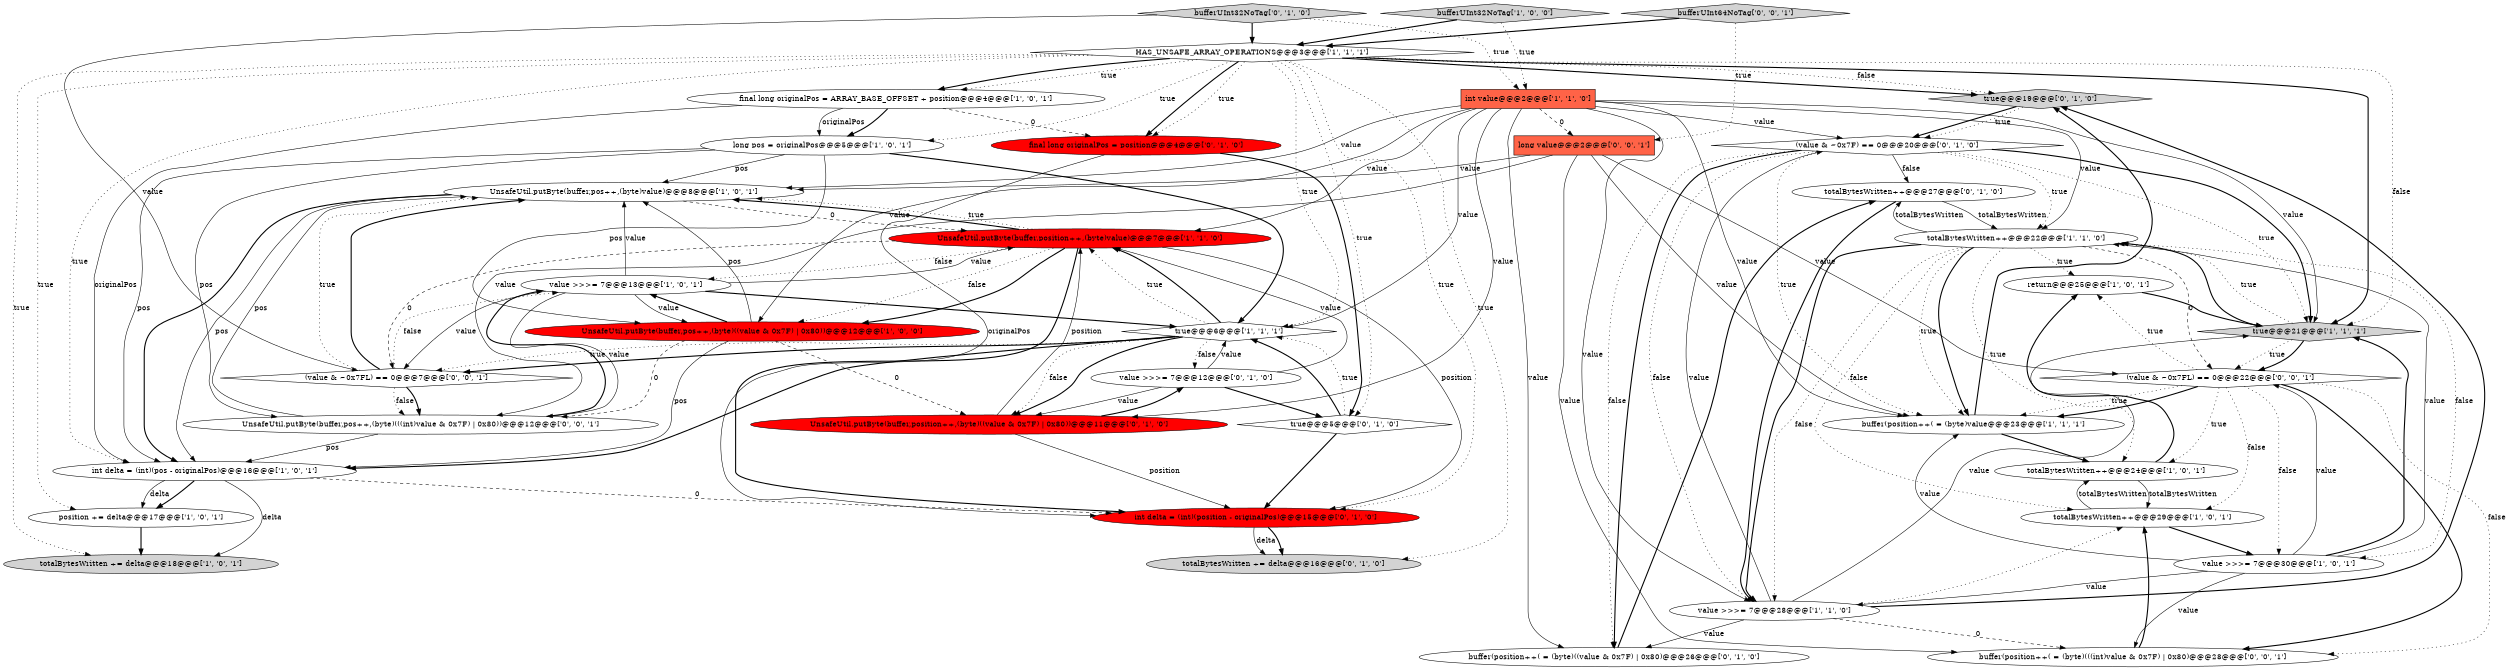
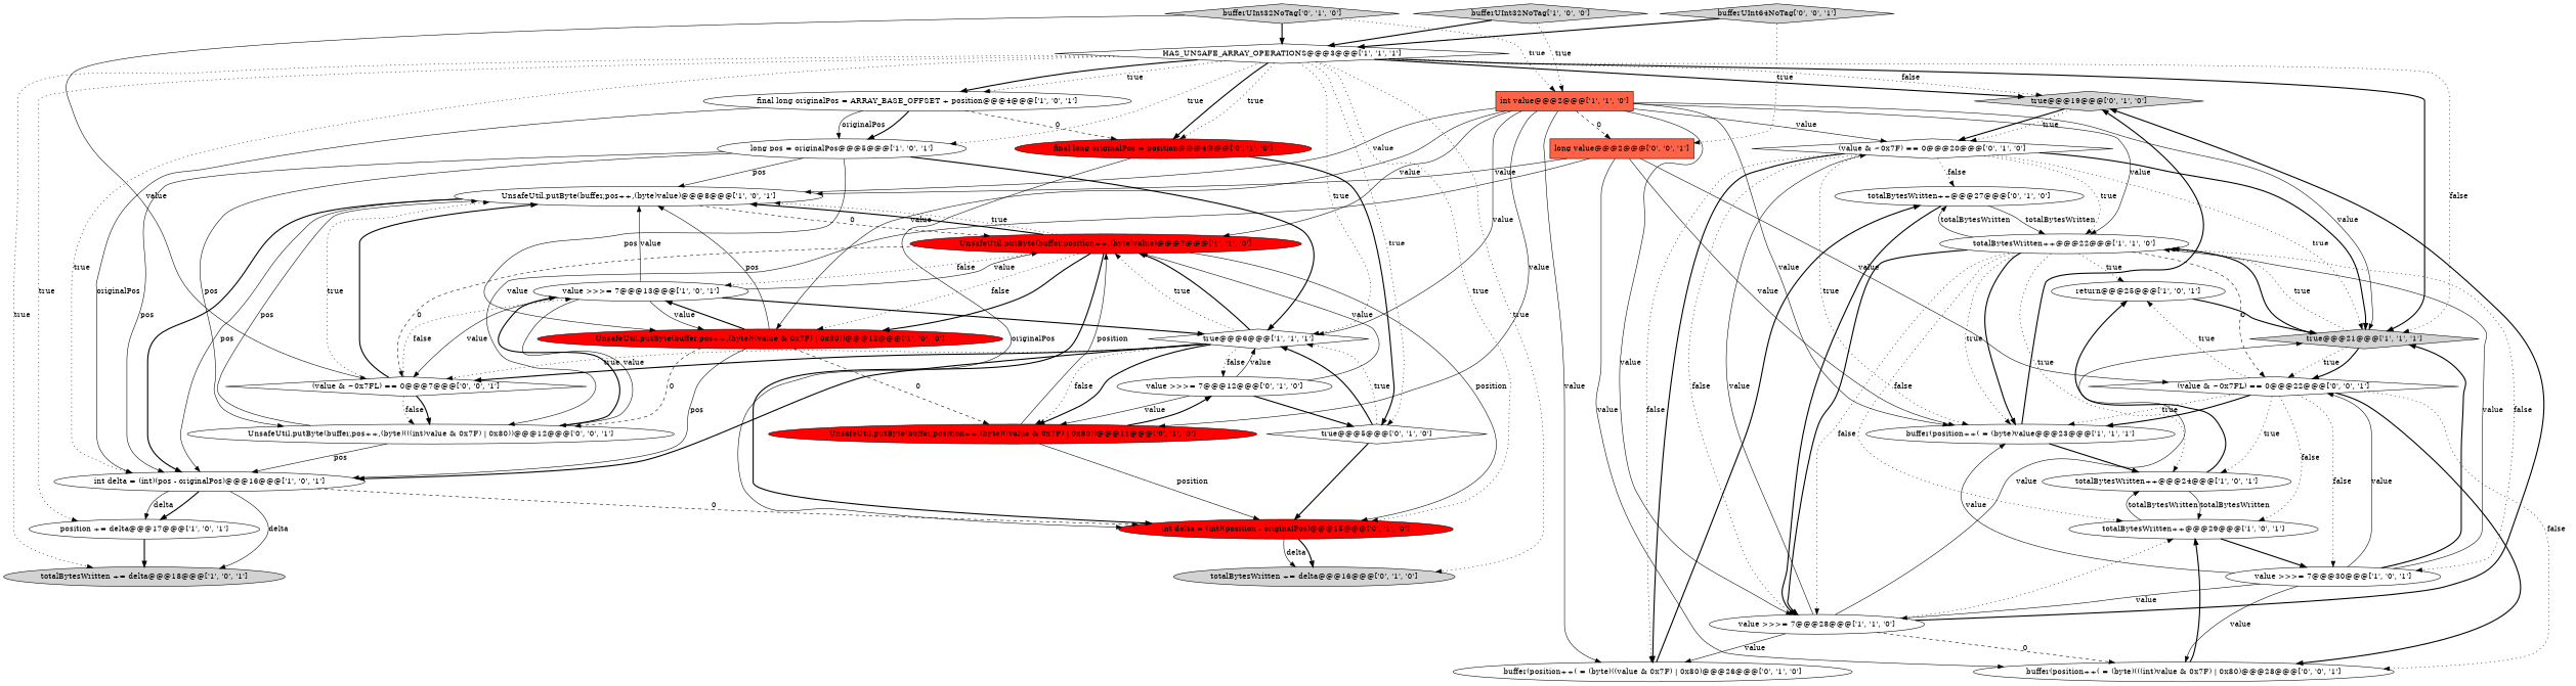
  digraph {
    node [fillcolor=white shape=ellipse style=filled]
    edge [style=solid]
    n1 [fillcolor=lightgray label="true@@@19@@@['0', '1', '0']" shape=diamond]
    n2 [label="(value & ~0x7F) == 0@@@20@@@['0', '1', '0']" shape=diamond]
    n3 [label="totalBytesWritten++@@@27@@@['0', '1', '0']"]
    n4 [label="totalBytesWritten++@@@22@@@['1', '1', '0']"]
    n5 [label="value >>>= 7@@@28@@@['1', '1', '0']"]
    n6 [label="buffer(position++( = (byte)((value & 0x7F) | 0x80)@@@26@@@['0', '1', '0']"]
    n7 [fillcolor=lightgray label="true@@@21@@@['1', '1', '1']" shape=diamond]
    n8 [label="buffer(position++( = (byte)value@@@23@@@['1', '1', '1']"]
    n9 [fillcolor=lightgray label="bufferUInt64NoTag['0', '0', '1']" shape=diamond]
    n10 [label="HAS_UNSAFE_ARRAY_OPERATIONS@@@3@@@['1', '1', '1']" shape=diamond]
    n11 [fillcolor=tomato label="long value@@@2@@@['0', '0', '1']" shape=box]
    n12 [fillcolor=red label="int delta = (int)(position - originalPos)@@@15@@@['0', '1', '0']"]
    n13 [label="final long originalPos = ARRAY_BASE_OFFSET + position@@@4@@@['1', '0', '1']"]
    n14 [label="int delta = (int)(pos - originalPos)@@@16@@@['1', '0', '1']"]
    n15 [fillcolor=red label="final long originalPos = position@@@4@@@['0', '1', '0']"]
    n16 [label="long pos = originalPos@@@5@@@['1', '0', '1']"]
    n17 [fillcolor=lightgray label="totalBytesWritten += delta@@@16@@@['0', '1', '0']"]
    n18 [fillcolor=lightgray label="totalBytesWritten += delta@@@18@@@['1', '0', '1']"]
    n19 [label="position += delta@@@17@@@['1', '0', '1']"]
    n20 [label="true@@@5@@@['0', '1', '0']" shape=diamond]
    n21 [label="true@@@6@@@['1', '1', '1']" shape=diamond]
    n22 [label="UnsafeUtil.putByte(buffer,pos++,(byte)value)@@@8@@@['1', '0', '1']"]
    n23 [label="UnsafeUtil.putByte(buffer,pos++,(byte)(((int)value & 0x7F) | 0x80))@@@12@@@['0', '0', '1']"]
    n24 [label="(value & ~0x7FL) == 0@@@22@@@['0', '0', '1']" shape=diamond]
    n25 [label="buffer(position++( = (byte)(((int)value & 0x7F) | 0x80)@@@28@@@['0', '0', '1']"]
    n26 [fillcolor=red label="UnsafeUtil.putByte(buffer,position++,(byte)value)@@@7@@@['1', '1', '0']"]
    n27 [fillcolor=red label="UnsafeUtil.putByte(buffer,pos++,(byte)((value & 0x7F) | 0x80))@@@12@@@['1', '0', '0']"]
    n28 [label="(value & ~0x7FL) == 0@@@7@@@['0', '0', '1']" shape=diamond]
    n29 [label="value >>>= 7@@@13@@@['1', '0', '1']"]
    n30 [fillcolor=red label="UnsafeUtil.putByte(buffer,position++,(byte)((value & 0x7F) | 0x80))@@@11@@@['0', '1', '0']"]
    n31 [label="totalBytesWritten++@@@29@@@['1', '0', '1']"]
    n32 [label="value >>>= 7@@@30@@@['1', '0', '1']"]
    n33 [label="totalBytesWritten++@@@24@@@['1', '0', '1']"]
    n34 [label="return@@@25@@@['1', '0', '1']"]
    n35 [label="value >>>= 7@@@12@@@['0', '1', '0']"]
    n36 [fillcolor=tomato label="int value@@@2@@@['1', '1', '0']" shape=box]
    n37 [fillcolor=lightgray label="bufferUInt32NoTag['0', '1', '0']" shape=diamond]
    n38 [fillcolor=lightgray label="bufferUInt32NoTag['1', '0', '0']" shape=diamond]
    n1 -> n2 [style=bold]
    n1 -> n2 [label=true style=dotted]
-   n2 -> n3 [label=false]
+   n2 -> n3 [label=false style=dotted]
    n2 -> n4 [label=true style=dotted]
    n2 -> n5 [label=false style=dotted]
    n2 -> n6 [style=bold]
    n2 -> n6 [label=false style=dotted]
    n2 -> n7 [label=true style=dotted]
    n2 -> n7 [style=bold]
    n2 -> n8 [label=true style=dotted]
    n3 -> n4 [label=totalBytesWritten]
    n3 -> n5 [style=bold]
    n4 -> n3 [label=totalBytesWritten]
    n4 -> n5 [label=false style=dotted]
    n4 -> n5 [style=bold]
    n4 -> n8 [style=bold]
    n4 -> n8 [label=true style=dotted]
    n4 -> n24 [label=0 style=dashed]
    n4 -> n31 [label=false style=dotted]
    n4 -> n32 [label=false style=dotted]
    n4 -> n33 [label=true style=dotted]
    n4 -> n34 [label=true style=dotted]
    n5 -> n1 [style=bold]
    n5 -> n2 [label=value]
    n5 -> n6 [label=value]
    n5 -> n7 [label=value]
    n5 -> n25 [label=0 style=dashed]
    n5 -> n31 [style=dotted]
    n6 -> n3 [style=bold]
    n7 -> n4 [style=bold]
    n7 -> n4 [label=true style=dotted]
    n7 -> n24 [label=true style=dotted]
    n7 -> n24 [style=bold]
    n8 -> n1 [style=bold]
    n8 -> n33 [style=bold]
    n9 -> n10 [style=bold]
    n9 -> n11 [label=true style=dotted]
    n10 -> n1 [label=false style=dotted]
    n10 -> n1 [style=bold]
    n10 -> n7 [label=false style=dotted]
    n10 -> n7 [style=bold]
    n10 -> n12 [label=true style=dotted]
    n10 -> n13 [style=bold]
    n10 -> n13 [label=true style=dotted]
    n10 -> n14 [label=true style=dotted]
    n10 -> n15 [style=bold]
    n10 -> n15 [label=true style=dotted]
    n10 -> n16 [label=true style=dotted]
    n10 -> n17 [label=true style=dotted]
    n10 -> n18 [label=true style=dotted]
    n10 -> n19 [label=true style=dotted]
    n10 -> n20 [label=true style=dotted]
    n10 -> n21 [label=true style=dotted]
    n11 -> n8 [label=value]
    n11 -> n22 [label=value]
    n11 -> n23 [label=value]
    n11 -> n24 [label=value]
    n11 -> n25 [label=value]
    n12 -> n17 [label=delta]
    n12 -> n17 [style=bold]
    n13 -> n14 [label=originalPos]
    n13 -> n15 [label=0 style=dashed]
    n13 -> n16 [style=bold]
    n13 -> n16 [label=originalPos]
    n14 -> n12 [label=0 style=dashed]
    n14 -> n18 [label=delta]
    n14 -> n19 [style=bold]
    n14 -> n19 [label=delta]
    n15 -> n12 [label=originalPos]
    n15 -> n20 [style=bold]
    n16 -> n14 [label=pos]
    n16 -> n21 [style=bold]
    n16 -> n22 [label=pos]
    n16 -> n23 [label=pos]
    n16 -> n27 [label=pos]
    n19 -> n18 [style=bold]
    n20 -> n12 [style=bold]
    n20 -> n21 [label=true style=dotted]
    n20 -> n21 [style=bold]
    n21 -> n14 [style=bold]
    n21 -> n26 [style=bold]
    n21 -> n26 [label=true style=dotted]
    n21 -> n28 [label=true style=dotted]
    n21 -> n28 [style=bold]
    n21 -> n30 [label=false style=dotted]
    n21 -> n30 [style=bold]
    n21 -> n35 [label=false style=dotted]
    n22 -> n14 [label=pos]
    n22 -> n14 [style=bold]
    n22 -> n26 [label=0 style=dashed]
    n23 -> n14 [label=pos]
    n23 -> n22 [label=pos]
    n23 -> n29 [style=bold]
    n24 -> n8 [label=true style=dotted]
    n24 -> n8 [style=bold]
    n24 -> n25 [label=false style=dotted]
    n24 -> n25 [style=bold]
    n24 -> n31 [label=false style=dotted]
    n24 -> n32 [label=false style=dotted]
    n24 -> n33 [label=true style=dotted]
    n24 -> n34 [label=true style=dotted]
    n25 -> n31 [style=bold]
    n26 -> n12 [style=bold]
    n26 -> n12 [label=position]
    n26 -> n22 [style=bold]
    n26 -> n22 [label=true style=dotted]
    n26 -> n27 [label=false style=dotted]
    n26 -> n27 [style=bold]
    n26 -> n28 [label=0 style=dashed]
    n26 -> n29 [label=false style=dotted]
    n27 -> n14 [label=pos]
    n27 -> n22 [label=pos]
    n27 -> n23 [label=0 style=dashed]
    n27 -> n29 [style=bold]
    n27 -> n30 [label=0 style=dashed]
    n28 -> n22 [style=bold]
    n28 -> n22 [label=true style=dotted]
    n28 -> n23 [label=false style=dotted]
    n28 -> n23 [style=bold]
    n28 -> n29 [label=false style=dotted]
    n29 -> n21 [style=bold]
    n29 -> n22 [label=value]
    n29 -> n23 [label=value]
    n29 -> n26 [label=value]
    n29 -> n27 [label=value]
    n29 -> n28 [label=value]
    n30 -> n12 [label=position]
    n30 -> n26 [label=position]
    n30 -> n35 [style=bold]
    n31 -> n32 [style=bold]
    n31 -> n33 [label=totalBytesWritten]
    n32 -> n4 [label=value]
    n32 -> n5 [label=value]
    n32 -> n7 [style=bold]
    n32 -> n8 [label=value]
    n32 -> n24 [label=value]
    n32 -> n25 [label=value]
    n33 -> n31 [label=totalBytesWritten]
    n33 -> n34 [style=bold]
    n34 -> n7 [style=bold]
    n35 -> n20 [style=bold]
    n35 -> n21 [label=value]
    n35 -> n26 [label=value]
    n35 -> n30 [label=value]
    n36 -> n2 [label=value]
    n36 -> n4 [label=value]
    n36 -> n5 [label=value]
    n36 -> n6 [label=value]
    n36 -> n7 [label=value]
    n36 -> n8 [label=value]
    n36 -> n11 [label=0 style=dashed]
    n36 -> n21 [label=value]
    n36 -> n22 [label=value]
    n36 -> n26 [label=value]
    n36 -> n27 [label=value]
    n36 -> n30 [label=value]
    n37 -> n10 [style=bold]
    n37 -> n28 [label=value]
    n37 -> n36 [label=true style=dotted]
    n38 -> n10 [style=bold]
    n38 -> n36 [label=true style=dotted]
  }
